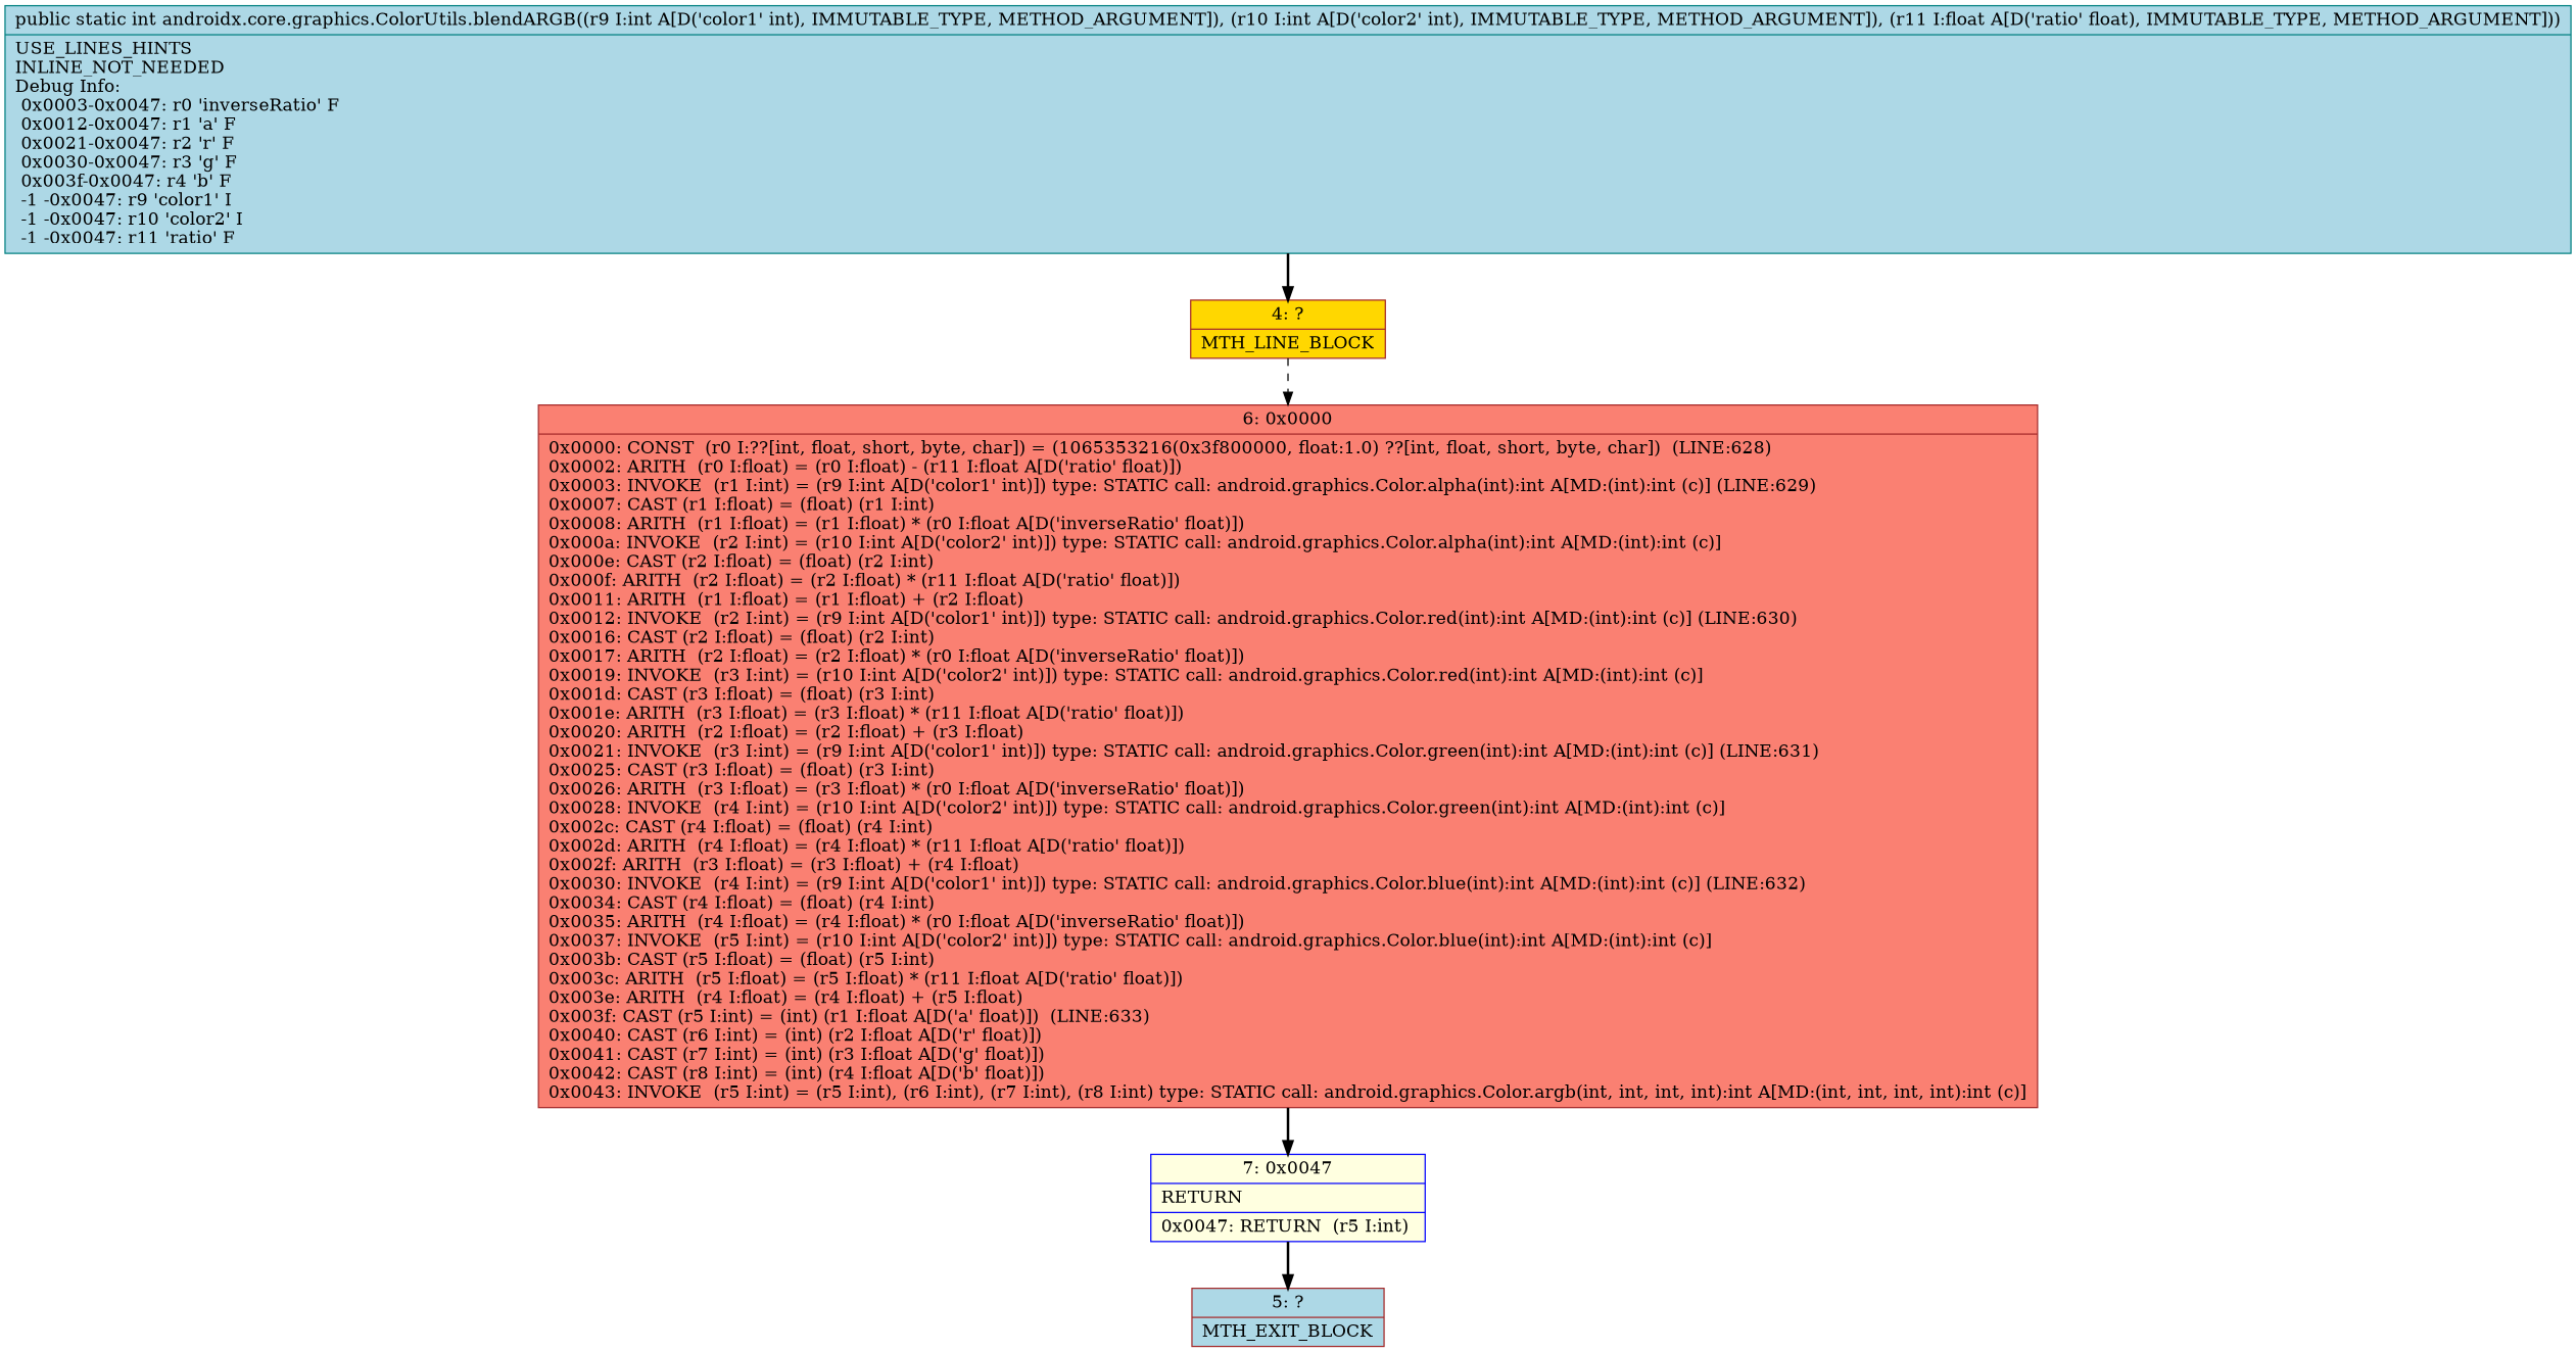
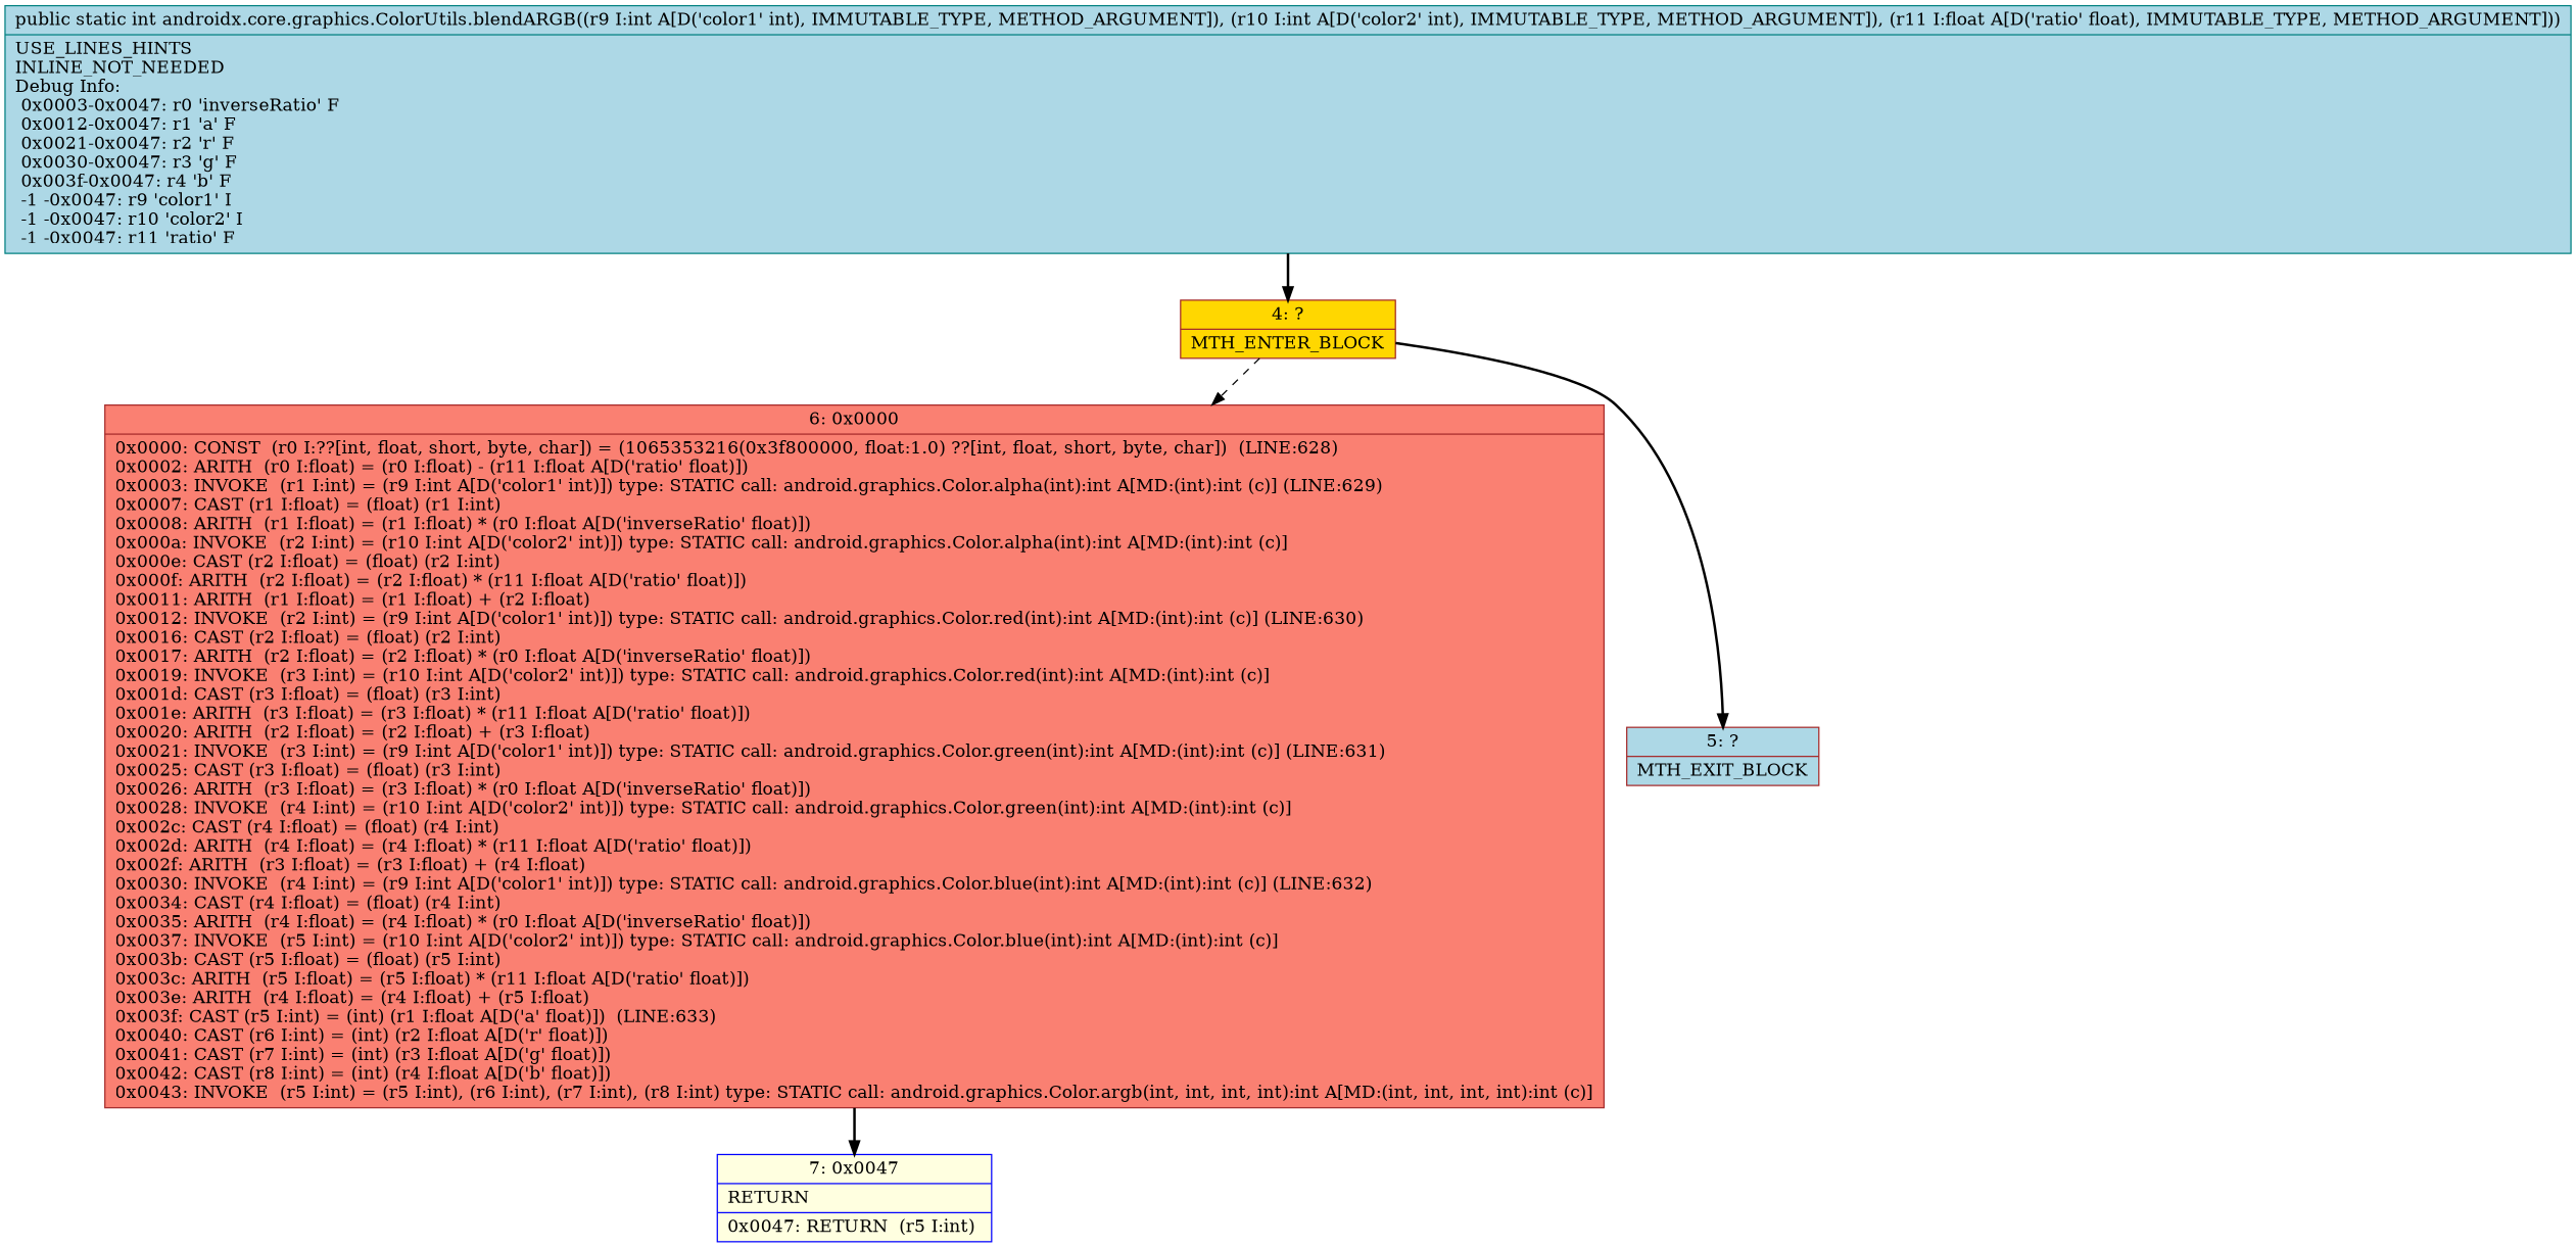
  digraph {
    node [color=brown fillcolor=lightblue shape=record style=filled]
    edge [style=bold]
-   n1 [fillcolor=gold label="{4\:\ ?|MTH_LINE_BLOCK\l}"]
+   n1 [fillcolor=gold label="{4\:\ ?|MTH_ENTER_BLOCK\l}"]
    n2 [fillcolor=salmon label="{6\:\ 0x0000|0x0000: CONST  (r0 I:??[int, float, short, byte, char]) = (1065353216(0x3f800000, float:1.0) ??[int, float, short, byte, char])  (LINE:628)\l0x0002: ARITH  (r0 I:float) = (r0 I:float) \- (r11 I:float A[D('ratio' float)]) \l0x0003: INVOKE  (r1 I:int) = (r9 I:int A[D('color1' int)]) type: STATIC call: android.graphics.Color.alpha(int):int A[MD:(int):int (c)] (LINE:629)\l0x0007: CAST (r1 I:float) = (float) (r1 I:int) \l0x0008: ARITH  (r1 I:float) = (r1 I:float) * (r0 I:float A[D('inverseRatio' float)]) \l0x000a: INVOKE  (r2 I:int) = (r10 I:int A[D('color2' int)]) type: STATIC call: android.graphics.Color.alpha(int):int A[MD:(int):int (c)]\l0x000e: CAST (r2 I:float) = (float) (r2 I:int) \l0x000f: ARITH  (r2 I:float) = (r2 I:float) * (r11 I:float A[D('ratio' float)]) \l0x0011: ARITH  (r1 I:float) = (r1 I:float) + (r2 I:float) \l0x0012: INVOKE  (r2 I:int) = (r9 I:int A[D('color1' int)]) type: STATIC call: android.graphics.Color.red(int):int A[MD:(int):int (c)] (LINE:630)\l0x0016: CAST (r2 I:float) = (float) (r2 I:int) \l0x0017: ARITH  (r2 I:float) = (r2 I:float) * (r0 I:float A[D('inverseRatio' float)]) \l0x0019: INVOKE  (r3 I:int) = (r10 I:int A[D('color2' int)]) type: STATIC call: android.graphics.Color.red(int):int A[MD:(int):int (c)]\l0x001d: CAST (r3 I:float) = (float) (r3 I:int) \l0x001e: ARITH  (r3 I:float) = (r3 I:float) * (r11 I:float A[D('ratio' float)]) \l0x0020: ARITH  (r2 I:float) = (r2 I:float) + (r3 I:float) \l0x0021: INVOKE  (r3 I:int) = (r9 I:int A[D('color1' int)]) type: STATIC call: android.graphics.Color.green(int):int A[MD:(int):int (c)] (LINE:631)\l0x0025: CAST (r3 I:float) = (float) (r3 I:int) \l0x0026: ARITH  (r3 I:float) = (r3 I:float) * (r0 I:float A[D('inverseRatio' float)]) \l0x0028: INVOKE  (r4 I:int) = (r10 I:int A[D('color2' int)]) type: STATIC call: android.graphics.Color.green(int):int A[MD:(int):int (c)]\l0x002c: CAST (r4 I:float) = (float) (r4 I:int) \l0x002d: ARITH  (r4 I:float) = (r4 I:float) * (r11 I:float A[D('ratio' float)]) \l0x002f: ARITH  (r3 I:float) = (r3 I:float) + (r4 I:float) \l0x0030: INVOKE  (r4 I:int) = (r9 I:int A[D('color1' int)]) type: STATIC call: android.graphics.Color.blue(int):int A[MD:(int):int (c)] (LINE:632)\l0x0034: CAST (r4 I:float) = (float) (r4 I:int) \l0x0035: ARITH  (r4 I:float) = (r4 I:float) * (r0 I:float A[D('inverseRatio' float)]) \l0x0037: INVOKE  (r5 I:int) = (r10 I:int A[D('color2' int)]) type: STATIC call: android.graphics.Color.blue(int):int A[MD:(int):int (c)]\l0x003b: CAST (r5 I:float) = (float) (r5 I:int) \l0x003c: ARITH  (r5 I:float) = (r5 I:float) * (r11 I:float A[D('ratio' float)]) \l0x003e: ARITH  (r4 I:float) = (r4 I:float) + (r5 I:float) \l0x003f: CAST (r5 I:int) = (int) (r1 I:float A[D('a' float)])  (LINE:633)\l0x0040: CAST (r6 I:int) = (int) (r2 I:float A[D('r' float)]) \l0x0041: CAST (r7 I:int) = (int) (r3 I:float A[D('g' float)]) \l0x0042: CAST (r8 I:int) = (int) (r4 I:float A[D('b' float)]) \l0x0043: INVOKE  (r5 I:int) = (r5 I:int), (r6 I:int), (r7 I:int), (r8 I:int) type: STATIC call: android.graphics.Color.argb(int, int, int, int):int A[MD:(int, int, int, int):int (c)]\l}"]
    n3 [color=blue fillcolor=lightyellow label="{7\:\ 0x0047|RETURN\l|0x0047: RETURN  (r5 I:int) \l}"]
    n4 [label="{5\:\ ?|MTH_EXIT_BLOCK\l}"]
    n5 [color=teal label="{public static int androidx.core.graphics.ColorUtils.blendARGB((r9 I:int A[D('color1' int), IMMUTABLE_TYPE, METHOD_ARGUMENT]), (r10 I:int A[D('color2' int), IMMUTABLE_TYPE, METHOD_ARGUMENT]), (r11 I:float A[D('ratio' float), IMMUTABLE_TYPE, METHOD_ARGUMENT]))  | USE_LINES_HINTS\lINLINE_NOT_NEEDED\lDebug Info:\l  0x0003\-0x0047: r0 'inverseRatio' F\l  0x0012\-0x0047: r1 'a' F\l  0x0021\-0x0047: r2 'r' F\l  0x0030\-0x0047: r3 'g' F\l  0x003f\-0x0047: r4 'b' F\l  \-1 \-0x0047: r9 'color1' I\l  \-1 \-0x0047: r10 'color2' I\l  \-1 \-0x0047: r11 'ratio' F\l}"]
    n1 -> n2 [style=dashed]
    n2 -> n3
-   n3 -> n4
+   n1 -> n4
    n5 -> n1
  }
